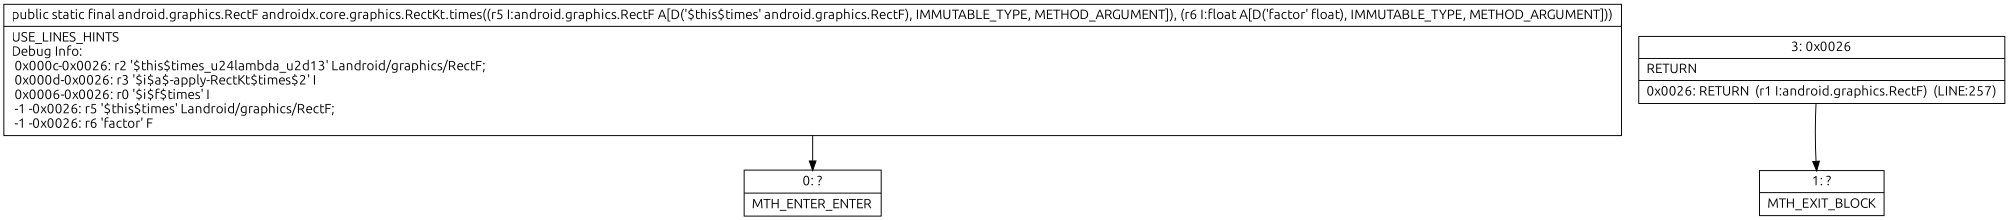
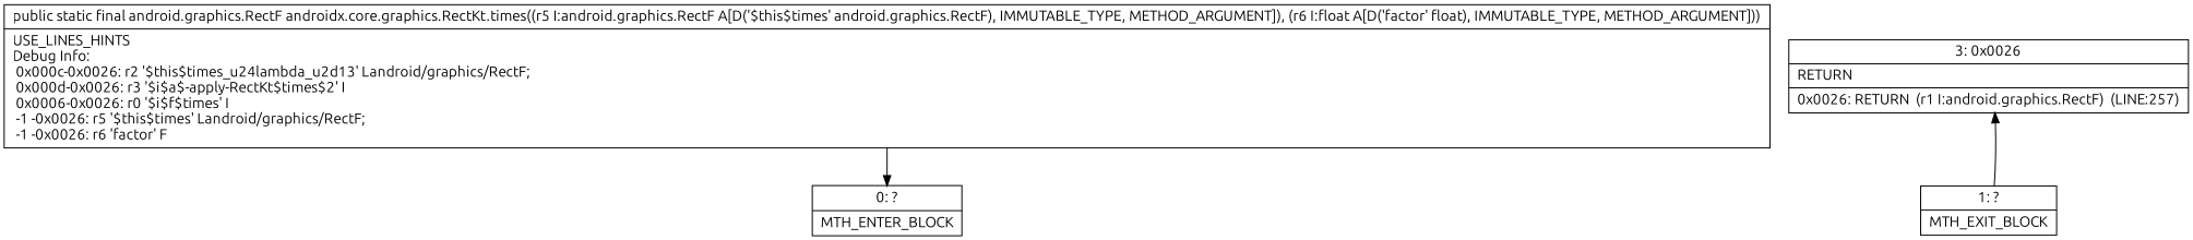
  digraph {
    fontname=Ubuntu
    node [fontname=Ubuntu shape=record]
    edge [fontname=Ubuntu]
-   n1 [label="{0\:\ ?|MTH_ENTER_ENTER\l}"]
+   n1 [label="{0\:\ ?|MTH_ENTER_BLOCK\l}"]
    n2 [label="{3\:\ 0x0026|RETURN\l|0x0026: RETURN  (r1 I:android.graphics.RectF)  (LINE:257)\l}"]
    n3 [label="{1\:\ ?|MTH_EXIT_BLOCK\l}"]
    n4 [label="{public static final android.graphics.RectF androidx.core.graphics.RectKt.times((r5 I:android.graphics.RectF A[D('$this$times' android.graphics.RectF), IMMUTABLE_TYPE, METHOD_ARGUMENT]), (r6 I:float A[D('factor' float), IMMUTABLE_TYPE, METHOD_ARGUMENT]))  | USE_LINES_HINTS\lDebug Info:\l  0x000c\-0x0026: r2 '$this$times_u24lambda_u2d13' Landroid\/graphics\/RectF;\l  0x000d\-0x0026: r3 '$i$a$\-apply\-RectKt$times$2' I\l  0x0006\-0x0026: r0 '$i$f$times' I\l  \-1 \-0x0026: r5 '$this$times' Landroid\/graphics\/RectF;\l  \-1 \-0x0026: r6 'factor' F\l}"]
-   n2 -> n3
+   n3 -> n2
    n4 -> n1
  }
